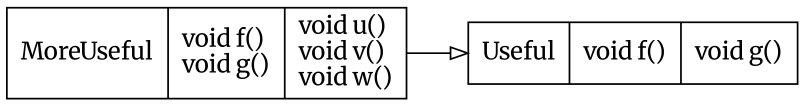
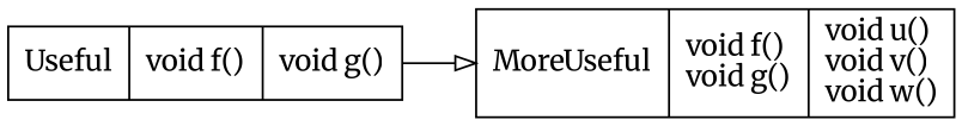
  digraph {
    rankdir=LR
    fontname=Merriweather
    node [fontname=Merriweather shape=record]
    n1 [label="{Useful|void f()\l|void g()\l}"]
    n2 [label="{MoreUseful|void f()\lvoid g()\l|void u()\lvoid v()\lvoid w()\l}"]
-   n2 -> n1 [arrowhead=empty fontname=Merriweather]
+   n1 -> n2 [arrowhead=empty fontname=Merriweather]
  }
